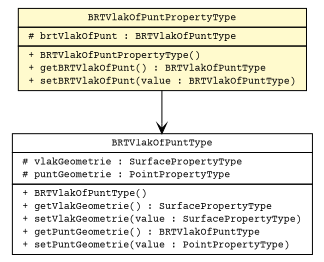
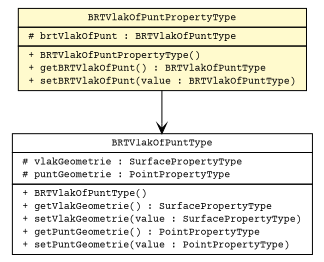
  digraph {
    nodesep=0.25
    ranksep=0.5
    fontname="Courier Prime"
    node [fontcolor=black fontname="Courier Prime" fontsize=10.0 shape=plaintext]
-   n1 [label=<<table title="nl.b3p.topnl.top10nl.BRTVlakOfPuntType" border="0" cellborder="1" cellspacing="0" cellpadding="2" port="p" href="./BRTVlakOfPuntType.html"> 		<tr><td><table border="0" cellspacing="0" cellpadding="1"> <tr><td align="center" balign="center"> BRTVlakOfPuntType </td></tr> 		</table></td></tr> 		<tr><td><table border="0" cellspacing="0" cellpadding="1"> <tr><td align="left" balign="left"> # vlakGeometrie : SurfacePropertyType </td></tr> <tr><td align="left" balign="left"> # puntGeometrie : PointPropertyType </td></tr> 		</table></td></tr> 		<tr><td><table border="0" cellspacing="0" cellpadding="1"> <tr><td align="left" balign="left"> + BRTVlakOfPuntType() </td></tr> <tr><td align="left" balign="left"> + getVlakGeometrie() : SurfacePropertyType </td></tr> <tr><td align="left" balign="left"> + setVlakGeometrie(value : SurfacePropertyType) </td></tr> <tr><td align="left" balign="left"> + getPuntGeometrie() : BRTVlakOfPuntType </td></tr> <tr><td align="left" balign="left"> + setPuntGeometrie(value : PointPropertyType) </td></tr> 		</table></td></tr> 		</table>>]
+   n1 [label=<<table title="nl.b3p.topnl.top10nl.BRTVlakOfPuntType" border="0" cellborder="1" cellspacing="0" cellpadding="2" port="p" href="./BRTVlakOfPuntType.html"> 		<tr><td><table border="0" cellspacing="0" cellpadding="1"> <tr><td align="center" balign="center"> BRTVlakOfPuntType </td></tr> 		</table></td></tr> 		<tr><td><table border="0" cellspacing="0" cellpadding="1"> <tr><td align="left" balign="left"> # vlakGeometrie : SurfacePropertyType </td></tr> <tr><td align="left" balign="left"> # puntGeometrie : PointPropertyType </td></tr> 		</table></td></tr> 		<tr><td><table border="0" cellspacing="0" cellpadding="1"> <tr><td align="left" balign="left"> + BRTVlakOfPuntType() </td></tr> <tr><td align="left" balign="left"> + getVlakGeometrie() : SurfacePropertyType </td></tr> <tr><td align="left" balign="left"> + setVlakGeometrie(value : SurfacePropertyType) </td></tr> <tr><td align="left" balign="left"> + getPuntGeometrie() : PointPropertyType </td></tr> <tr><td align="left" balign="left"> + setPuntGeometrie(value : PointPropertyType) </td></tr> 		</table></td></tr> 		</table>>]
    n2 [label=<<table title="nl.b3p.topnl.top10nl.BRTVlakOfPuntPropertyType" border="0" cellborder="1" cellspacing="0" cellpadding="2" port="p" bgcolor="lemonChiffon" href="./BRTVlakOfPuntPropertyType.html"> 		<tr><td><table border="0" cellspacing="0" cellpadding="1"> <tr><td align="center" balign="center"> BRTVlakOfPuntPropertyType </td></tr> 		</table></td></tr> 		<tr><td><table border="0" cellspacing="0" cellpadding="1"> <tr><td align="left" balign="left"> # brtVlakOfPunt : BRTVlakOfPuntType </td></tr> 		</table></td></tr> 		<tr><td><table border="0" cellspacing="0" cellpadding="1"> <tr><td align="left" balign="left"> + BRTVlakOfPuntPropertyType() </td></tr> <tr><td align="left" balign="left"> + getBRTVlakOfPunt() : BRTVlakOfPuntType </td></tr> <tr><td align="left" balign="left"> + setBRTVlakOfPunt(value : BRTVlakOfPuntType) </td></tr> 		</table></td></tr> 		</table>>]
    n2 -> n1 [arrowhead=open color=black fontcolor=black fontname="Courier Prime" fontsize=10.0 headport=p labelfontname=Helvetica labelfontsize=10 tailport=p]
  }
